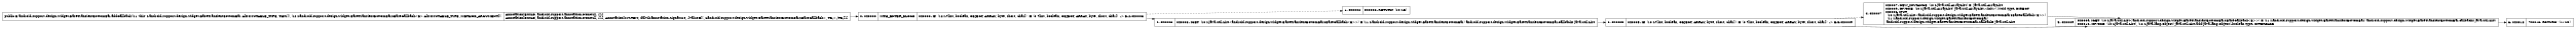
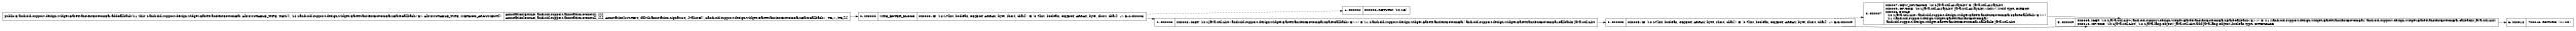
  digraph {
    rankdir=LR
    node [shape=record]
    n1 [label="{0\:\ 0x0000|MTH_ENTER_BLOCK\l|0x0000: IF  (r2 I:?[int, boolean, OBJECT, ARRAY, byte, short, char]) != (0 ?[int, boolean, OBJECT, ARRAY, byte, short, char])  \-\> B:2:0x0003 \l}"]
    n2 [label="{1\:\ 0x0002|0x0002: RETURN  (r0 I:B) \l}"]
    n3 [label="{2\:\ 0x0003|0x0003: IGET  (r0 I:java.util.List\<android.support.design.widget.BaseTransientBottomBar$BaseCallback\<B\>\>) = (r1 I:android.support.design.widget.BaseTransientBottomBar) android.support.design.widget.BaseTransientBottomBar.callbacks java.util.List \l}"]
    n4 [label="{3\:\ 0x0005|0x0005: IF  (r0 I:?[int, boolean, OBJECT, ARRAY, byte, short, char]) != (0 ?[int, boolean, OBJECT, ARRAY, byte, short, char])  \-\> B:5:0x000e \l}"]
-   n5 [label="{4\:\ 0x0007|0x0007: NEW_INSTANCE  (r0 I:java.util.ArrayList) =  java.util.ArrayList \l0x0009: INVOKE  (r0 I:java.util.ArrayList) java.util.ArrayList.\<init\>():void type: DIRECT \l0x000c: IPUT  \l  (r0 I:java.util.List\<android.support.design.widget.BaseTransientBottomBar$BaseCallback\<B\>\>)\l  (r1 I:android.support.design.widget.BaseTransientBottomBar)\l android.support.design.widget.BaseTransientBottomBar.callbacks java.util.List \l}"]
+   n5 [label="{4\:\ 0x0007|0x0007: NEW_INSTANCE  (r0 I:java.util.ArrayList) =  java.util.ArrayList \l0x0009: INVOKE  (r0 I:java.util.ArrayList) java.util.ArrayList.\<init\>():void type: DIRECT \l0x000c: BUILD  \l  (r0 I:java.util.List\<android.support.design.widget.BaseTransientBottomBar$BaseCallback\<B\>\>)\l  (r1 I:android.support.design.widget.BaseTransientBottomBar)\l android.support.design.widget.BaseTransientBottomBar.callbacks java.util.List \l}"]
    n6 [label="{5\:\ 0x000e|0x000e: IGET  (r0 I:java.util.List\<android.support.design.widget.BaseTransientBottomBar$BaseCallback\<B\>\>) = (r1 I:android.support.design.widget.BaseTransientBottomBar) android.support.design.widget.BaseTransientBottomBar.callbacks java.util.List \l0x0010: INVOKE  (r0 I:java.util.List), (r2 I:java.lang.Object) java.util.List.add(java.lang.Object):boolean type: INTERFACE \l}"]
    n7 [label="{6\:\ 0x0013|7x0013: RETURN  (r1 I:B) \l}"]
    n8 [label="{public B android.support.design.widget.BaseTransientBottomBar.addCallback((r1 'this' I:android.support.design.widget.BaseTransientBottomBar A[IMMUTABLE_TYPE, THIS]), (r2 I:android.support.design.widget.BaseTransientBottomBar$BaseCallback\<B\> A[IMMUTABLE_TYPE, METHOD_ARGUMENT]))  | Annotation[BUILD, android.support.annotation.NonNull, \{\}]\lAnnotation[BUILD, android.support.annotation.NonNull, \{\}], Annotation[SYSTEM, dalvik.annotation.Signature, \{value=[(, Landroid\/support\/design\/widget\/BaseTransientBottomBar$BaseCallback\<, TB;\>;)TB;]\}]\l}"]
    n1 -> n2 [style=dashed]
    n1 -> n3
    n3 -> n4
    n4 -> n5 [style=dashed]
    n4 -> n6
    n5 -> n6
    n6 -> n7
    n8 -> n1
  }
